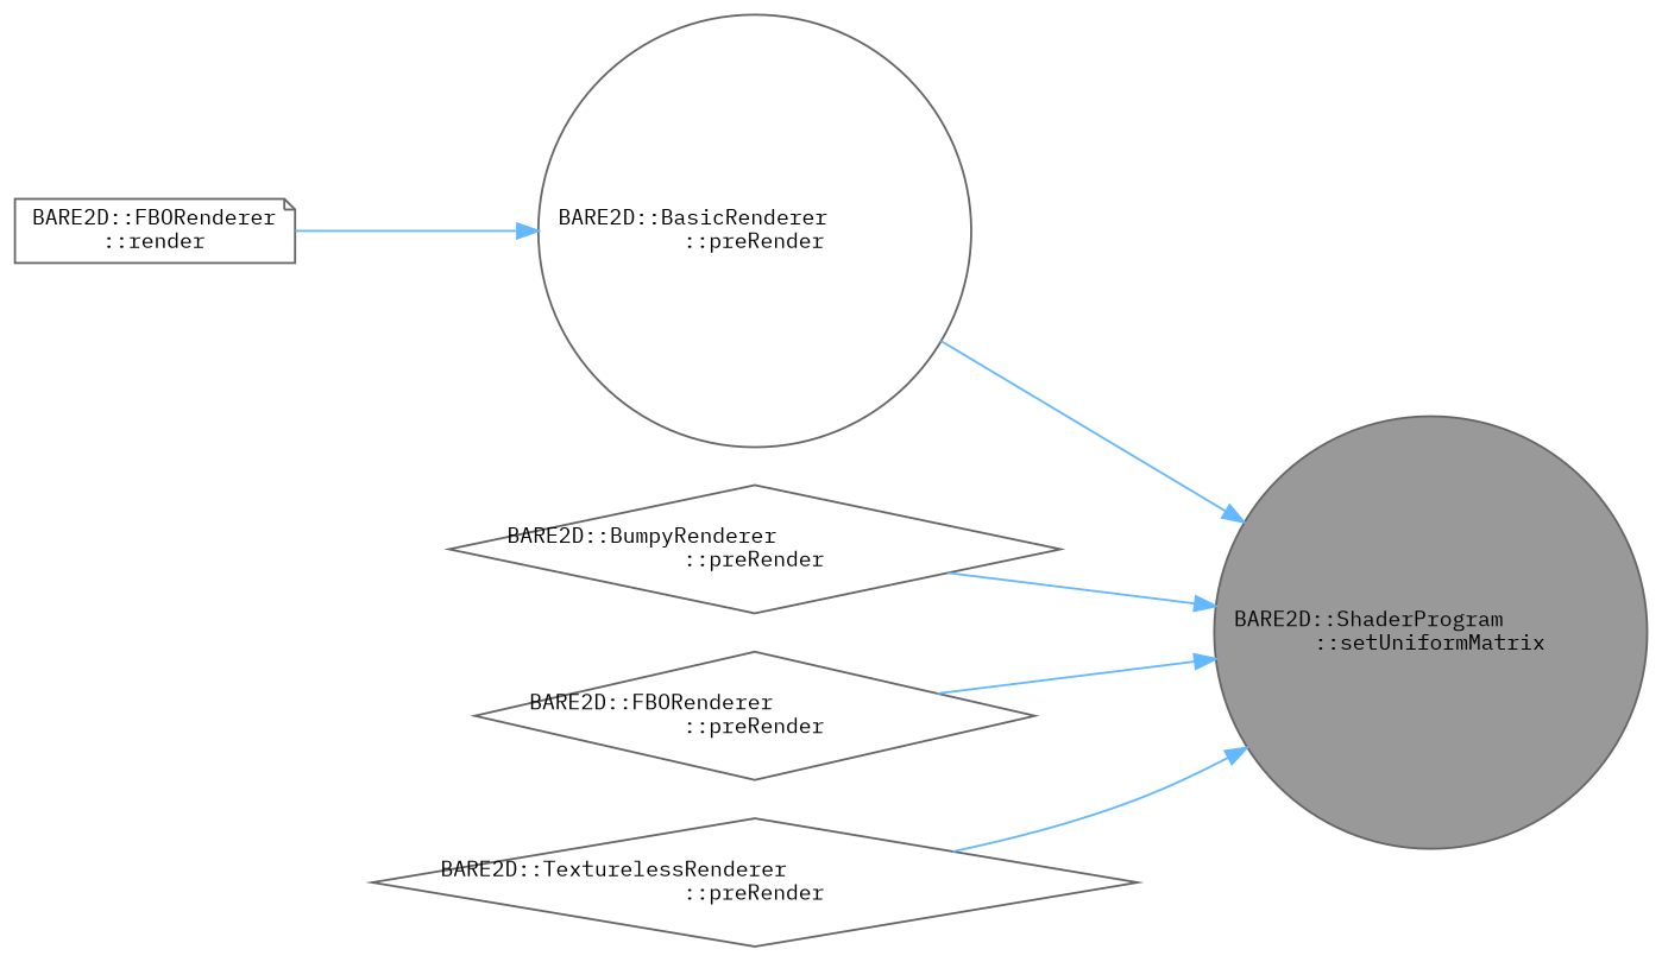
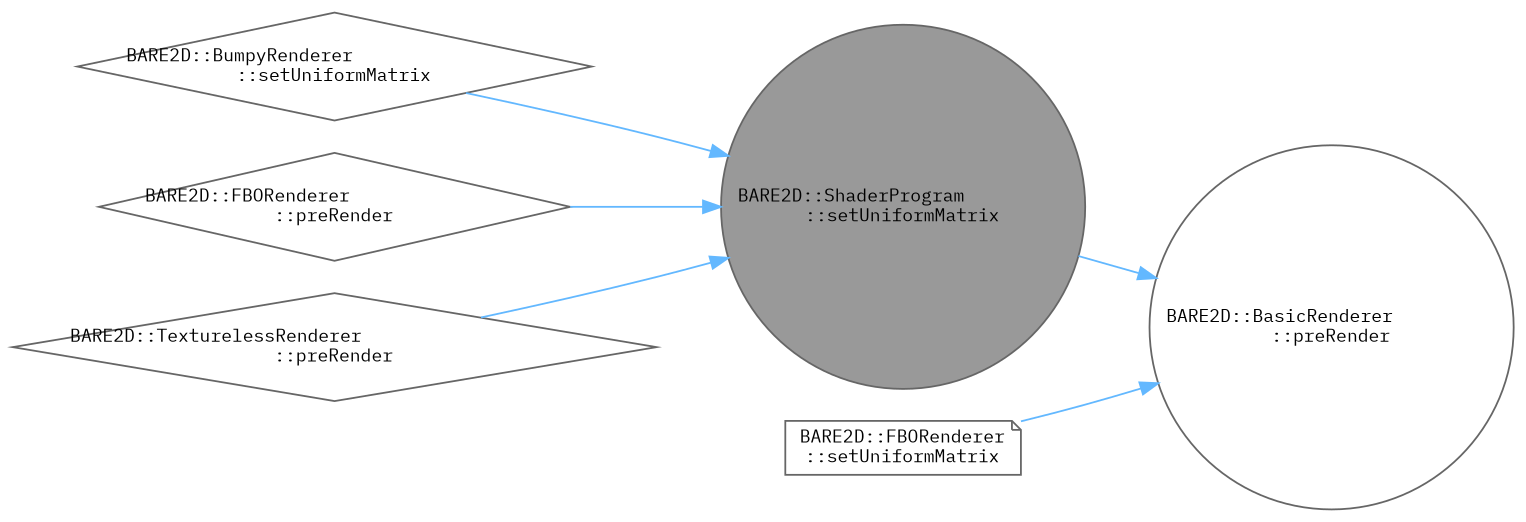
  digraph {
    fontname="IBM Plex Mono"
    rankdir=RL
    node [color=grey40 fillcolor=white fontname="IBM Plex Mono" fontsize=10 shape=diamond style=filled]
    edge [color=steelblue1 dir=back fontname="IBM Plex Mono" fontsize=10 labelfontname=Helvetica labelfontsize=10 style=solid]
    n1 [color=gray40 fillcolor=grey60 fontcolor=black height=0.2 label="BARE2D::ShaderProgram\l::setUniformMatrix" shape=circle width=0.4]
    n2 [height=0.2 label="BARE2D::BasicRenderer\l::preRender" shape=circle width=0.4]
-   n3 [height=0.2 label="BARE2D::BumpyRenderer\l::preRender" width=0.4]
+   n3 [height=0.2 label="BARE2D::BumpyRenderer\l::setUniformMatrix" width=0.4]
    n4 [height=0.2 label="BARE2D::FBORenderer\l::preRender" width=0.4]
    n5 [height=0.2 label="BARE2D::TexturelessRenderer\l::preRender" width=0.4]
-   n6 [height=0.2 label="BARE2D::FBORenderer\l::render" shape=note width=0.4]
-   n1 -> n2
+   n6 [height=0.2 label="BARE2D::FBORenderer\l::setUniformMatrix" shape=note width=0.4]
+   n2 -> n1
    n1 -> n3
    n1 -> n4
    n1 -> n5
    n2 -> n6
  }
